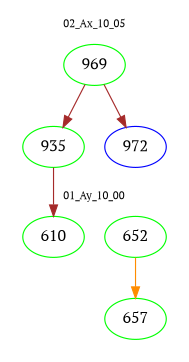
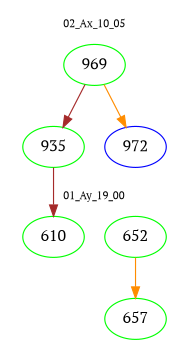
  digraph {
    fontname="PT Serif"
    node [color=green fontname="PT Serif"]
    edge [color=darkorange fontname="PT Serif"]
    n1 [label=652]
    n2 [label=610]
    n3 [label=657]
    n4 [label=969]
    n5 [label=935]
    n6 [color=blue label=972]
    subgraph cluster_1 {
      color=white
      fontsize=10
-     label="01_Ay_10_00"
+     label="01_Ay_19_00"
      n1
      n2
      n3
    }
    subgraph cluster_2 {
      color=white
      fontsize=10
      label="02_Ax_10_05"
      n4
      n5
      n6
    }
    n1 -> n3
    n4 -> n5 [color=brown]
-   n4 -> n6 [color=brown]
+   n4 -> n6
    n5 -> n2 [color=brown]
  }
